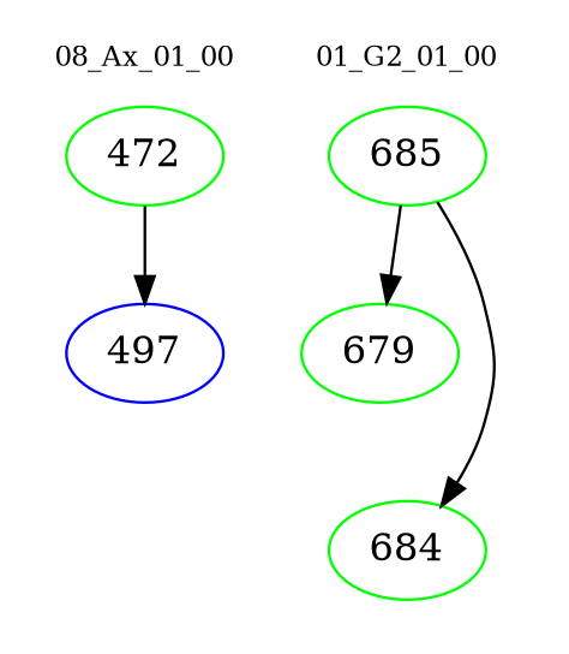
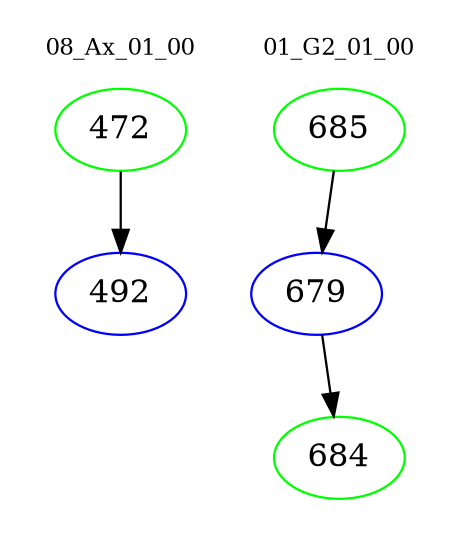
  digraph {
    node [color=green]
    edge [color=black]
    n1 [label=472]
-   n2 [color=blue label=497]
+   n2 [color=blue label=492]
    n3 [label=685]
-   n4 [label=679]
+   n4 [color=blue label=679]
    n5 [label=684]
    subgraph cluster_1 {
      color=white
      fontsize=10
      label="08_Ax_01_00"
      n1
      n2
    }
    subgraph cluster_2 {
      color=white
      fontsize=10
      label="01_G2_01_00"
      n3
      n4
      n5
    }
    n1 -> n2
    n3 -> n4
-   n3 -> n5
+   n4 -> n5
  }
